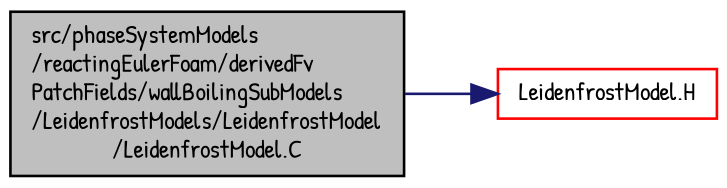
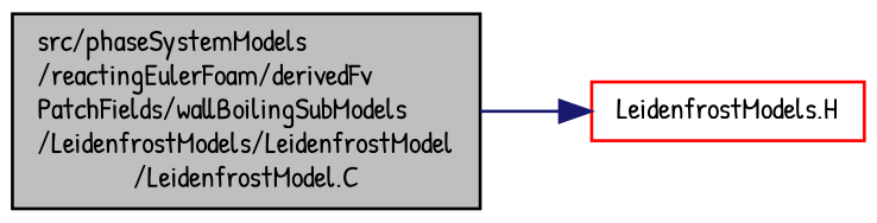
  digraph {
    rankdir=LR
    fontname="Patrick Hand"
    node [fontname="Patrick Hand" fontsize=10 shape=record]
    n1 [color=black fillcolor=grey75 fontcolor=black height=0.2 label="src/phaseSystemModels\l/reactingEulerFoam/derivedFv\lPatchFields/wallBoilingSubModels\l/LeidenfrostModels/LeidenfrostModel\l/LeidenfrostModel.C" style=filled width=0.4]
-   n2 [color=red height=0.2 label="LeidenfrostModel.H" width=0.4]
+   n2 [color=red height=0.2 label="LeidenfrostModels.H" width=0.4]
    n1 -> n2 [color=midnightblue fontname="Patrick Hand" fontsize=10 labelfontname=Helvetica labelfontsize=10 style=solid]
  }
